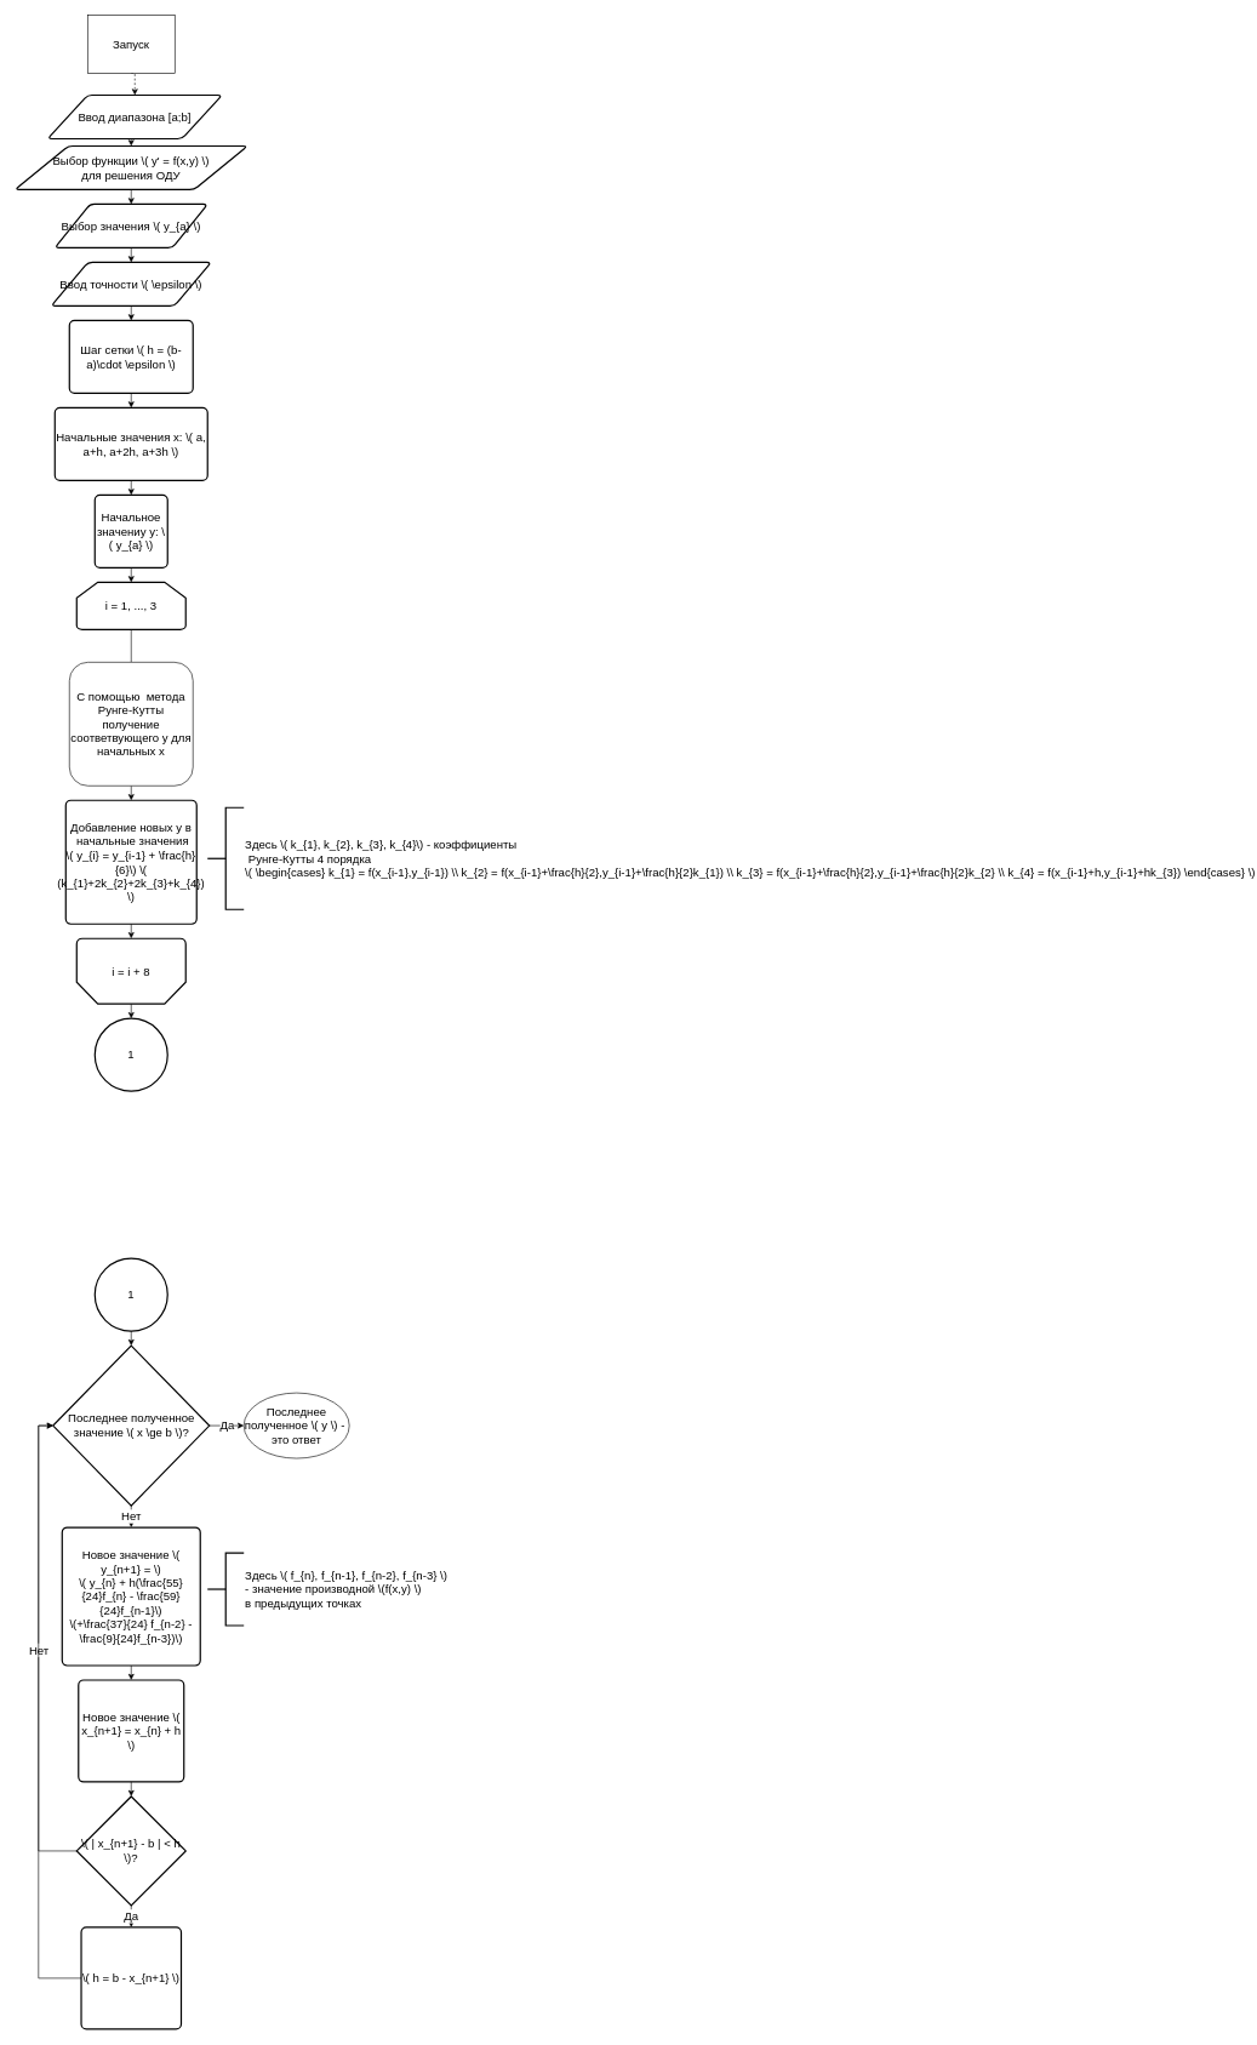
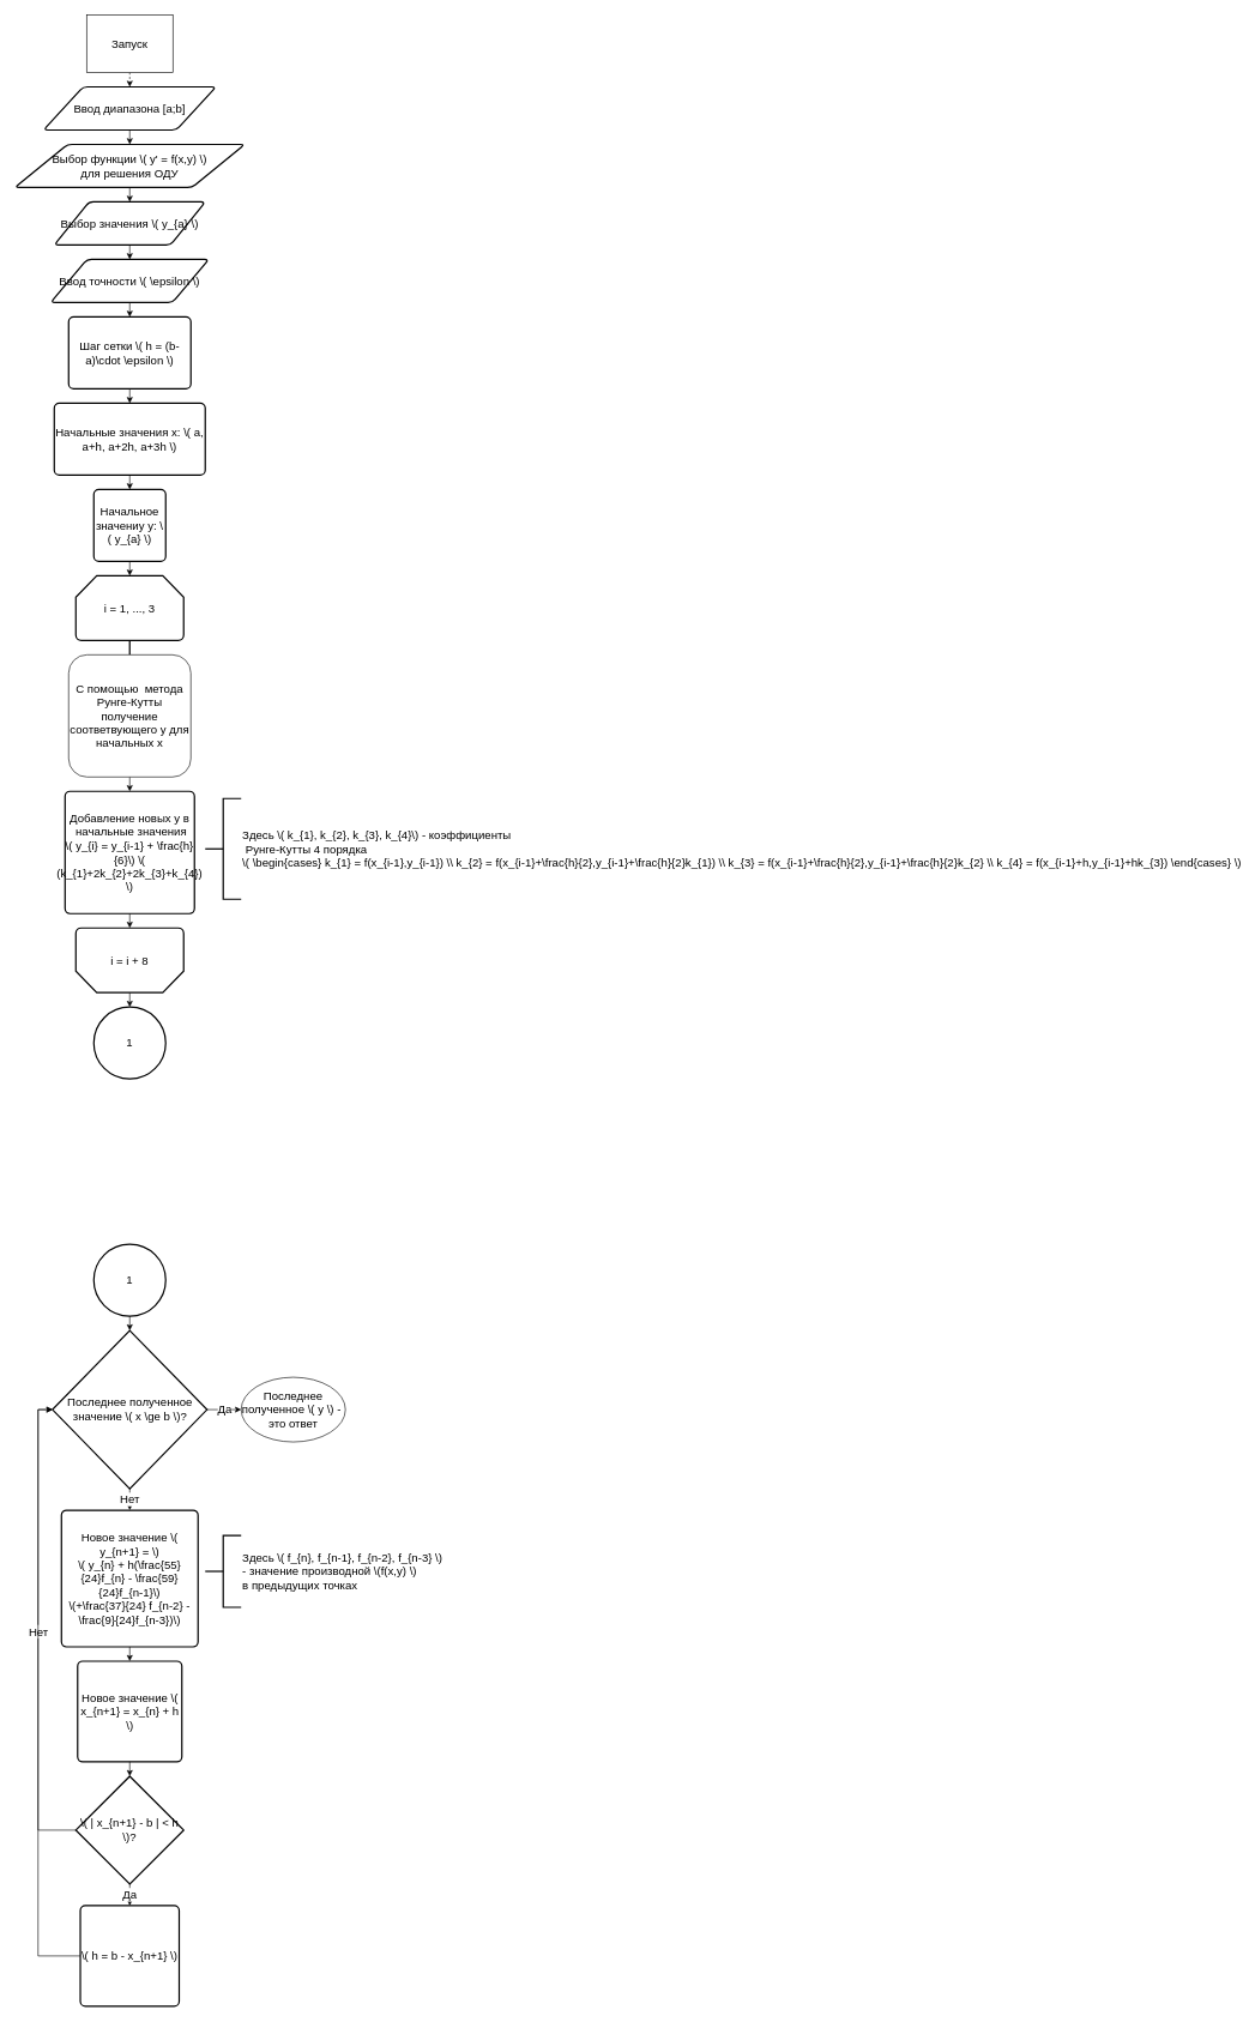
  <mxCell id="0" />
  <mxCell id="1" parent="0" />
  <mxCell id="2" style="edgeStyle=orthogonalEdgeStyle;rounded=0;orthogonalLoop=1;jettySize=auto;html=1;exitX=0.5;exitY=1;exitDx=0;exitDy=0;entryX=0.5;entryY=0;entryDx=0;entryDy=0;dashed=1;" edge="1" parent="1" source="3" target="5"><mxGeometry relative="1" as="geometry" /></mxCell>
  <mxCell id="3" value="&lt;font style=&quot;font-size: 16px;&quot;&gt;Запуск&lt;/font&gt;" style="whiteSpace=wrap;html=1;rounded=0;" vertex="1" parent="1"><mxGeometry x="120" y="20" width="120" height="80" as="geometry" /></mxCell>
  <mxCell id="4" style="edgeStyle=orthogonalEdgeStyle;rounded=0;orthogonalLoop=1;jettySize=auto;html=1;exitX=0.5;exitY=1;exitDx=0;exitDy=0;entryX=0.5;entryY=0;entryDx=0;entryDy=0;" edge="1" parent="1" source="5" target="7"><mxGeometry relative="1" as="geometry" /></mxCell>
- <mxCell id="5" value="&lt;font style=&quot;font-size: 16px;&quot;&gt;Ввод диапазона [a;b]&lt;/font&gt;" style="shape=parallelogram;html=1;strokeWidth=2;perimeter=parallelogramPerimeter;whiteSpace=wrap;rounded=1;arcSize=12;size=0.23;" vertex="1" parent="1"><mxGeometry x="65" y="130" width="240" height="60" as="geometry" /></mxCell>
+ <mxCell id="5" value="&lt;font style=&quot;font-size: 16px;&quot;&gt;Ввод диапазона [a;b]&lt;/font&gt;" style="shape=parallelogram;html=1;strokeWidth=2;perimeter=parallelogramPerimeter;whiteSpace=wrap;rounded=1;arcSize=12;size=0.23;" vertex="1" parent="1"><mxGeometry x="60" y="120" width="240" height="60" as="geometry" /></mxCell>
  <mxCell id="6" style="edgeStyle=orthogonalEdgeStyle;rounded=0;orthogonalLoop=1;jettySize=auto;html=1;exitX=0.5;exitY=1;exitDx=0;exitDy=0;entryX=0.5;entryY=0;entryDx=0;entryDy=0;" edge="1" parent="1" source="7" target="9"><mxGeometry relative="1" as="geometry" /></mxCell>
  <mxCell id="7" value="&lt;font style=&quot;font-size: 16px;&quot;&gt;Выбор функции \( y' = f(x,y) \)&lt;br&gt;для решения ОДУ&lt;/font&gt;" style="shape=parallelogram;html=1;strokeWidth=2;perimeter=parallelogramPerimeter;whiteSpace=wrap;rounded=1;arcSize=12;size=0.23;" vertex="1" parent="1"><mxGeometry x="20" y="200" width="320" height="60" as="geometry" /></mxCell>
  <mxCell id="8" style="edgeStyle=orthogonalEdgeStyle;rounded=0;orthogonalLoop=1;jettySize=auto;html=1;exitX=0.5;exitY=1;exitDx=0;exitDy=0;entryX=0.5;entryY=0;entryDx=0;entryDy=0;" edge="1" parent="1" source="9" target="11"><mxGeometry relative="1" as="geometry" /></mxCell>
  <mxCell id="9" value="&lt;font style=&quot;font-size: 16px;&quot;&gt;Выбор значения \( y_{a} \)&lt;/font&gt;" style="shape=parallelogram;html=1;strokeWidth=2;perimeter=parallelogramPerimeter;whiteSpace=wrap;rounded=1;arcSize=12;size=0.23;" vertex="1" parent="1"><mxGeometry x="75" y="280" width="210" height="60" as="geometry" /></mxCell>
  <mxCell id="10" style="edgeStyle=orthogonalEdgeStyle;rounded=0;orthogonalLoop=1;jettySize=auto;html=1;exitX=0.5;exitY=1;exitDx=0;exitDy=0;entryX=0.5;entryY=0;entryDx=0;entryDy=0;" edge="1" parent="1" source="11" target="13"><mxGeometry relative="1" as="geometry" /></mxCell>
  <mxCell id="11" value="&lt;font style=&quot;font-size: 16px;&quot;&gt;Ввод точности \( \epsilon \)&lt;/font&gt;" style="shape=parallelogram;html=1;strokeWidth=2;perimeter=parallelogramPerimeter;whiteSpace=wrap;rounded=1;arcSize=12;size=0.23;" vertex="1" parent="1"><mxGeometry x="70" y="360" width="220" height="60" as="geometry" /></mxCell>
  <mxCell id="12" style="edgeStyle=orthogonalEdgeStyle;rounded=0;orthogonalLoop=1;jettySize=auto;html=1;exitX=0.5;exitY=1;exitDx=0;exitDy=0;entryX=0.5;entryY=0;entryDx=0;entryDy=0;" edge="1" parent="1" source="13" target="15"><mxGeometry relative="1" as="geometry" /></mxCell>
  <mxCell id="13" value="&lt;font style=&quot;font-size: 16px;&quot;&gt;Шаг сетки \( h = (b-a)\cdot \epsilon \)&lt;/font&gt;" style="rounded=1;whiteSpace=wrap;html=1;absoluteArcSize=1;arcSize=14;strokeWidth=2;" vertex="1" parent="1"><mxGeometry x="95" y="440" width="170" height="100" as="geometry" /></mxCell>
  <mxCell id="14" style="edgeStyle=orthogonalEdgeStyle;rounded=0;orthogonalLoop=1;jettySize=auto;html=1;exitX=0.5;exitY=1;exitDx=0;exitDy=0;entryX=0.5;entryY=0;entryDx=0;entryDy=0;" edge="1" parent="1" source="15" target="18"><mxGeometry relative="1" as="geometry" /></mxCell>
  <mxCell id="15" value="&lt;font style=&quot;font-size: 16px;&quot;&gt;Начальные значения x: \( a, a+h, a+2h, a+3h \)&lt;/font&gt;" style="rounded=1;whiteSpace=wrap;html=1;absoluteArcSize=1;arcSize=14;strokeWidth=2;" vertex="1" parent="1"><mxGeometry x="75" y="560" width="210" height="100" as="geometry" /></mxCell>
  <mxCell id="16" style="edgeStyle=orthogonalEdgeStyle;rounded=0;orthogonalLoop=1;jettySize=auto;html=1;exitX=0.5;exitY=1;exitDx=0;exitDy=0;exitPerimeter=0;endArrow=none;" edge="1" parent="1" source="17" target="20"><mxGeometry relative="1" as="geometry" /></mxCell>
- <mxCell id="17" value="&lt;font style=&quot;font-size: 16px;&quot;&gt;i = 1, ..., 3&lt;/font&gt;" style="strokeWidth=2;html=1;shape=mxgraph.flowchart.loop_limit;whiteSpace=wrap;" vertex="1" parent="1"><mxGeometry x="105" y="800" width="150" height="65" as="geometry" /></mxCell>
+ <mxCell id="17" value="&lt;font style=&quot;font-size: 16px;&quot;&gt;i = 1, ..., 3&lt;/font&gt;" style="strokeWidth=2;html=1;shape=mxgraph.flowchart.loop_limit;whiteSpace=wrap;" vertex="1" parent="1"><mxGeometry x="105" y="800" width="150" height="90" as="geometry" /></mxCell>
  <mxCell id="18" value="&lt;font style=&quot;font-size: 16px;&quot;&gt;Начальное значениу y: \( y_{a} \)&lt;/font&gt;" style="rounded=1;whiteSpace=wrap;html=1;absoluteArcSize=1;arcSize=14;strokeWidth=2;" vertex="1" parent="1"><mxGeometry x="130" y="680" width="100" height="100" as="geometry" /></mxCell>
  <mxCell id="19" style="edgeStyle=orthogonalEdgeStyle;rounded=0;orthogonalLoop=1;jettySize=auto;html=1;exitX=0.5;exitY=1;exitDx=0;exitDy=0;entryX=0.5;entryY=0;entryDx=0;entryDy=0;" edge="1" parent="1" source="20" target="21"><mxGeometry relative="1" as="geometry" /></mxCell>
  <mxCell id="20" value="&lt;font style=&quot;font-size: 16px;&quot;&gt;С помощью&amp;nbsp; метода Рунге-Кутты получение соответвующего y для начальных x&lt;/font&gt;" style="whiteSpace=wrap;html=1;aspect=fixed;rounded=1;" vertex="1" parent="1"><mxGeometry x="95" y="910" width="170" height="170" as="geometry" /></mxCell>
  <mxCell id="21" value="&lt;font style=&quot;font-size: 16px;&quot;&gt;Добавление новых y в&lt;br&gt;&amp;nbsp;начальные значения&lt;br&gt;\( y_{i} = y_{i-1} + \frac{h}{6}\) \(&lt;br&gt;(k_{1}+2k_{2}+2k_{3}+k_{4}) \)&lt;/font&gt;" style="rounded=1;whiteSpace=wrap;html=1;absoluteArcSize=1;arcSize=14;strokeWidth=2;" vertex="1" parent="1"><mxGeometry x="90" y="1100" width="180" height="170" as="geometry" /></mxCell>
  <mxCell id="22" value="&lt;span style=&quot;font-size: 16px;&quot;&gt;Здесь \( k_{1}, k_{2}, k_{3}, k_{4}\) - коэффициенты&lt;br&gt;&amp;nbsp;Рунге-Кутты 4 порядка&lt;br&gt;\( \begin{cases} k_{1} = f(x_{i-1},y_{i-1}) \\ k_{2} = f(x_{i-1}+\frac{h}{2},y_{i-1}+\frac{h}{2}k_{1}) \\ k_{3} = f(x_{i-1}+\frac{h}{2},y_{i-1}+\frac{h}{2}k_{2} \\ k_{4} = f(x_{i-1}+h,y_{i-1}+hk_{3}) \end{cases} \)&lt;br&gt;&lt;/span&gt;" style="strokeWidth=2;html=1;shape=mxgraph.flowchart.annotation_2;align=left;labelPosition=right;pointerEvents=1;" vertex="1" parent="1"><mxGeometry x="285" y="1110" width="50" height="140" as="geometry" /></mxCell>
  <mxCell id="23" value="&lt;font style=&quot;font-size: 16px;&quot;&gt;i = i + 8&lt;/font&gt;" style="strokeWidth=2;html=1;shape=mxgraph.flowchart.loop_limit;whiteSpace=wrap;flipV=1;" vertex="1" parent="1"><mxGeometry x="105" y="1290" width="150" height="90" as="geometry" /></mxCell>
  <mxCell id="24" value="&lt;span style=&quot;font-size: 16px;&quot;&gt;Да&lt;/span&gt;" style="edgeStyle=orthogonalEdgeStyle;rounded=0;orthogonalLoop=1;jettySize=auto;html=1;exitX=1;exitY=0.5;exitDx=0;exitDy=0;exitPerimeter=0;entryX=0;entryY=0.5;entryDx=0;entryDy=0;" edge="1" parent="1" source="26" target="27"><mxGeometry relative="1" as="geometry" /></mxCell>
  <mxCell id="25" value="&lt;font style=&quot;font-size: 16px;&quot;&gt;Нет&lt;/font&gt;" style="edgeStyle=orthogonalEdgeStyle;rounded=0;orthogonalLoop=1;jettySize=auto;html=1;exitX=0.5;exitY=1;exitDx=0;exitDy=0;exitPerimeter=0;entryX=0.5;entryY=0;entryDx=0;entryDy=0;" edge="1" parent="1" source="26" target="29"><mxGeometry relative="1" as="geometry" /></mxCell>
  <mxCell id="26" value="&lt;font style=&quot;font-size: 16px;&quot;&gt;Последнее полученное значение \( x \ge b \)?&lt;/font&gt;" style="strokeWidth=2;html=1;shape=mxgraph.flowchart.decision;whiteSpace=wrap;" vertex="1" parent="1"><mxGeometry x="72.5" y="1850" width="215" height="220" as="geometry" /></mxCell>
  <mxCell id="27" value="&lt;span style=&quot;font-size: 16px;&quot;&gt;Последнее полученное \( y \) -&amp;nbsp; это ответ&lt;/span&gt;" style="ellipse;whiteSpace=wrap;html=1;" vertex="1" parent="1"><mxGeometry x="335" y="1915" width="145" height="90" as="geometry" /></mxCell>
  <mxCell id="28" style="edgeStyle=orthogonalEdgeStyle;rounded=0;orthogonalLoop=1;jettySize=auto;html=1;exitX=0.5;exitY=1;exitDx=0;exitDy=0;entryX=0.5;entryY=0;entryDx=0;entryDy=0;" edge="1" parent="1" source="29" target="34"><mxGeometry relative="1" as="geometry" /></mxCell>
  <mxCell id="29" value="&lt;font style=&quot;font-size: 16px;&quot;&gt;Новое значение \( y_{n+1} = \)&lt;br&gt;\( y_{n} + h(\frac{55}{24}f_{n} - \frac{59}{24}f_{n-1}\) &lt;br&gt;\(+\frac{37}{24} f_{n-2} - \frac{9}{24}f_{n-3})\)&lt;/font&gt;" style="rounded=1;whiteSpace=wrap;html=1;absoluteArcSize=1;arcSize=14;strokeWidth=2;" vertex="1" parent="1"><mxGeometry x="85" y="2100" width="190" height="190" as="geometry" /></mxCell>
  <mxCell id="30" value="&lt;span style=&quot;font-size: 16px;&quot;&gt;Здесь \( f_{n}, f_{n-1}, f_{n-2}, f_{n-3} \) &lt;br&gt;- значение производной \(f(x,y) \) &lt;br&gt;в предыдущих точках&lt;br&gt;&lt;/span&gt;" style="strokeWidth=2;html=1;shape=mxgraph.flowchart.annotation_2;align=left;labelPosition=right;pointerEvents=1;" vertex="1" parent="1"><mxGeometry x="285" y="2135" width="50" height="100" as="geometry" /></mxCell>
  <mxCell id="31" value="&lt;font style=&quot;font-size: 16px;&quot;&gt;Да&lt;/font&gt;" style="edgeStyle=orthogonalEdgeStyle;rounded=0;orthogonalLoop=1;jettySize=auto;html=1;exitX=0.5;exitY=1;exitDx=0;exitDy=0;exitPerimeter=0;entryX=0.5;entryY=0;entryDx=0;entryDy=0;" edge="1" parent="1" source="32" target="33"><mxGeometry relative="1" as="geometry" /></mxCell>
  <mxCell id="32" value="&lt;span style=&quot;font-size: 16px;&quot;&gt;\( | x_{n+1} - b | &amp;lt; h \)?&lt;/span&gt;" style="strokeWidth=2;html=1;shape=mxgraph.flowchart.decision;whiteSpace=wrap;" vertex="1" parent="1"><mxGeometry x="105" y="2470" width="150" height="150" as="geometry" /></mxCell>
  <mxCell id="33" value="&lt;font style=&quot;font-size: 16px;&quot;&gt;\( h = b - x_{n+1} \)&lt;/font&gt;" style="rounded=1;whiteSpace=wrap;html=1;absoluteArcSize=1;arcSize=14;strokeWidth=2;" vertex="1" parent="1"><mxGeometry x="111.25" y="2650" width="137.5" height="140" as="geometry" /></mxCell>
  <mxCell id="34" value="&lt;font style=&quot;font-size: 16px;&quot;&gt;Новое значение \( x_{n+1} = x_{n} + h \)&lt;/font&gt;" style="rounded=1;whiteSpace=wrap;html=1;absoluteArcSize=1;arcSize=14;strokeWidth=2;" vertex="1" parent="1"><mxGeometry x="107.5" y="2310" width="145" height="140" as="geometry" /></mxCell>
  <mxCell id="35" style="edgeStyle=orthogonalEdgeStyle;rounded=0;orthogonalLoop=1;jettySize=auto;html=1;exitX=0.5;exitY=1;exitDx=0;exitDy=0;entryX=0.5;entryY=0;entryDx=0;entryDy=0;entryPerimeter=0;" edge="1" parent="1" source="18" target="17"><mxGeometry relative="1" as="geometry" /></mxCell>
  <mxCell id="36" style="edgeStyle=orthogonalEdgeStyle;rounded=0;orthogonalLoop=1;jettySize=auto;html=1;exitX=0.5;exitY=1;exitDx=0;exitDy=0;entryX=0.5;entryY=1;entryDx=0;entryDy=0;entryPerimeter=0;" edge="1" parent="1" source="21" target="23"><mxGeometry relative="1" as="geometry" /></mxCell>
  <mxCell id="37" style="edgeStyle=orthogonalEdgeStyle;rounded=0;orthogonalLoop=1;jettySize=auto;html=1;exitX=0.5;exitY=1;exitDx=0;exitDy=0;entryX=0.5;entryY=0;entryDx=0;entryDy=0;entryPerimeter=0;" edge="1" parent="1" source="34" target="32"><mxGeometry relative="1" as="geometry" /></mxCell>
  <mxCell id="38" value="&lt;font style=&quot;font-size: 16px;&quot;&gt;Нет&lt;/font&gt;" style="edgeStyle=orthogonalEdgeStyle;rounded=0;orthogonalLoop=1;jettySize=auto;html=1;exitX=0;exitY=0.5;exitDx=0;exitDy=0;exitPerimeter=0;entryX=0;entryY=0.5;entryDx=0;entryDy=0;entryPerimeter=0;" edge="1" parent="1" source="32" target="26"><mxGeometry relative="1" as="geometry" /></mxCell>
  <mxCell id="39" style="edgeStyle=orthogonalEdgeStyle;rounded=0;orthogonalLoop=1;jettySize=auto;html=1;exitX=0;exitY=0.5;exitDx=0;exitDy=0;entryX=0;entryY=0.5;entryDx=0;entryDy=0;entryPerimeter=0;" edge="1" parent="1" source="33" target="26"><mxGeometry relative="1" as="geometry" /></mxCell>
  <mxCell id="40" value="&lt;font style=&quot;font-size: 16px;&quot;&gt;1&lt;/font&gt;" style="strokeWidth=2;html=1;shape=mxgraph.flowchart.start_2;whiteSpace=wrap;" vertex="1" parent="1"><mxGeometry x="130" y="1400" width="100" height="100" as="geometry" /></mxCell>
  <mxCell id="41" style="edgeStyle=orthogonalEdgeStyle;rounded=0;orthogonalLoop=1;jettySize=auto;html=1;exitX=0.5;exitY=0;exitDx=0;exitDy=0;exitPerimeter=0;entryX=0.5;entryY=0;entryDx=0;entryDy=0;entryPerimeter=0;" edge="1" parent="1" source="23" target="40"><mxGeometry relative="1" as="geometry" /></mxCell>
  <mxCell id="42" value="&lt;font style=&quot;font-size: 16px;&quot;&gt;1&lt;/font&gt;" style="strokeWidth=2;html=1;shape=mxgraph.flowchart.start_2;whiteSpace=wrap;" vertex="1" parent="1"><mxGeometry x="130" y="1730" width="100" height="100" as="geometry" /></mxCell>
  <mxCell id="43" style="edgeStyle=orthogonalEdgeStyle;rounded=0;orthogonalLoop=1;jettySize=auto;html=1;exitX=0.5;exitY=1;exitDx=0;exitDy=0;exitPerimeter=0;entryX=0.5;entryY=0;entryDx=0;entryDy=0;entryPerimeter=0;" edge="1" parent="1" source="42" target="26"><mxGeometry relative="1" as="geometry" /></mxCell>
